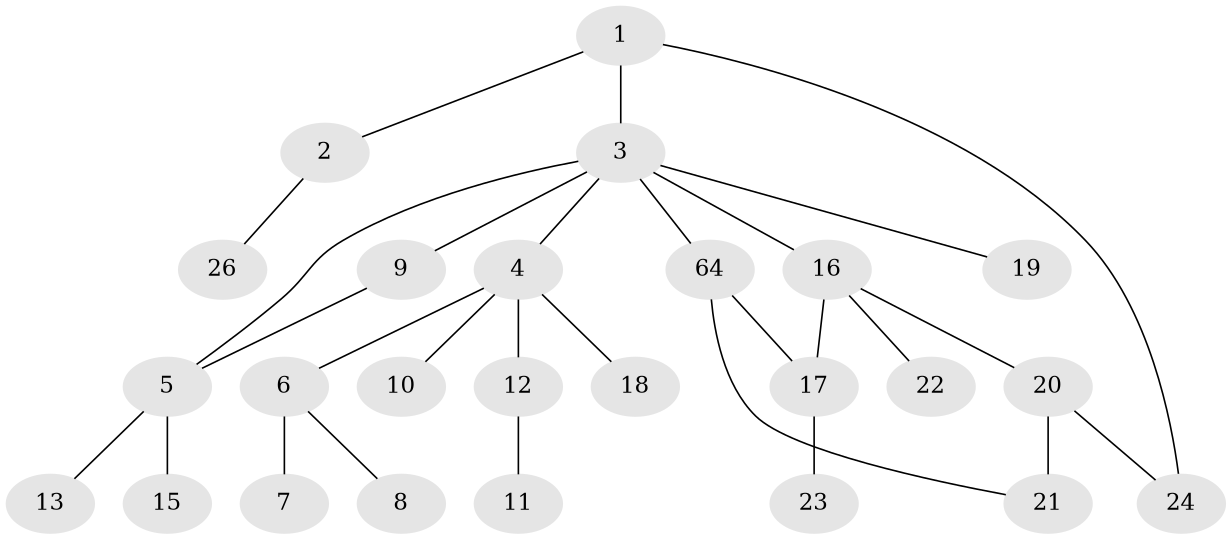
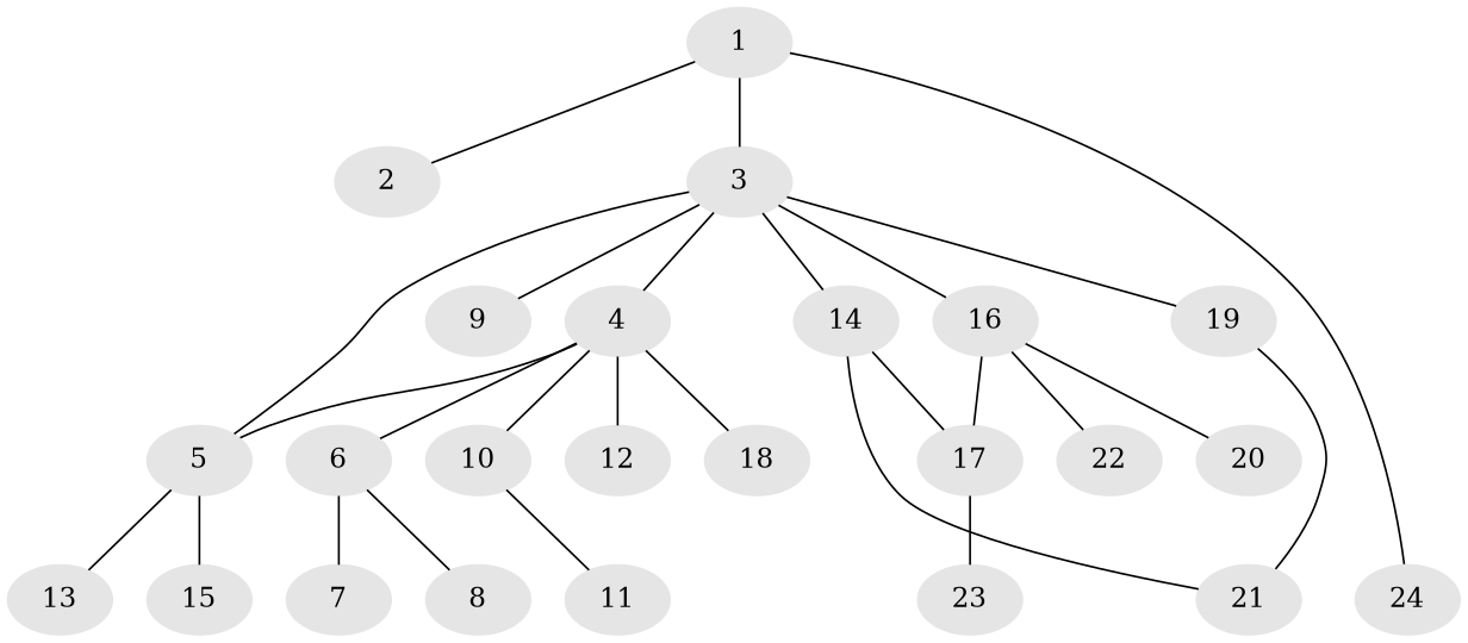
  graph {
    node [color=gray90 style=filled]
    edge [weight=1.0]
    1
    2
    3
    24
-   26
    4
    5
    9
-   14 [label=64]
+   14
    16
    19
    6
    10
    12
    18
    13
    15
    21
    17
    22
    20
    7
    8
    11
    23
    1 -- 2
    1 -- 3 [weight=4.0]
    1 -- 24
-   2 -- 26
    3 -- 4
    3 -- 5
    3 -- 9
    3 -- 14
    3 -- 16
    3 -- 19
-   9 -- 5
+   4 -- 5
    4 -- 6
    4 -- 10
    4 -- 12
    4 -- 18
    5 -- 13 [weight=2.0]
    5 -- 15
    14 -- 21
    14 -- 17
    16 -- 17 [weight=2.0]
    16 -- 22
    16 -- 20
    6 -- 7
    6 -- 8 [weight=2.0]
-   12 -- 11
+   10 -- 11
    17 -- 23
-   20 -- 24
-   20 -- 21
+   19 -- 21
  }
